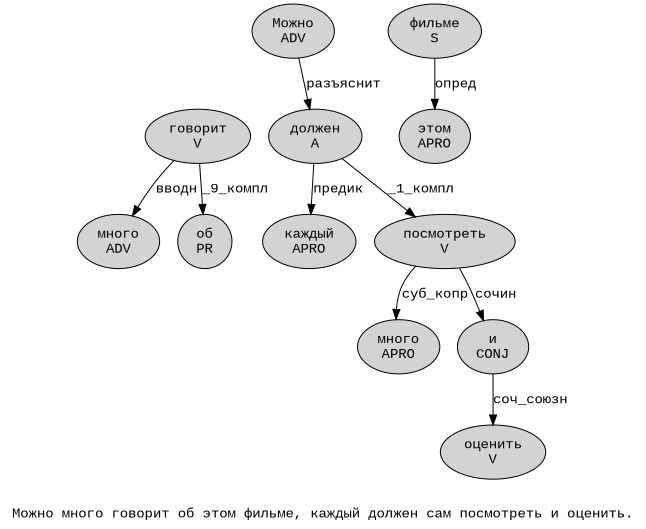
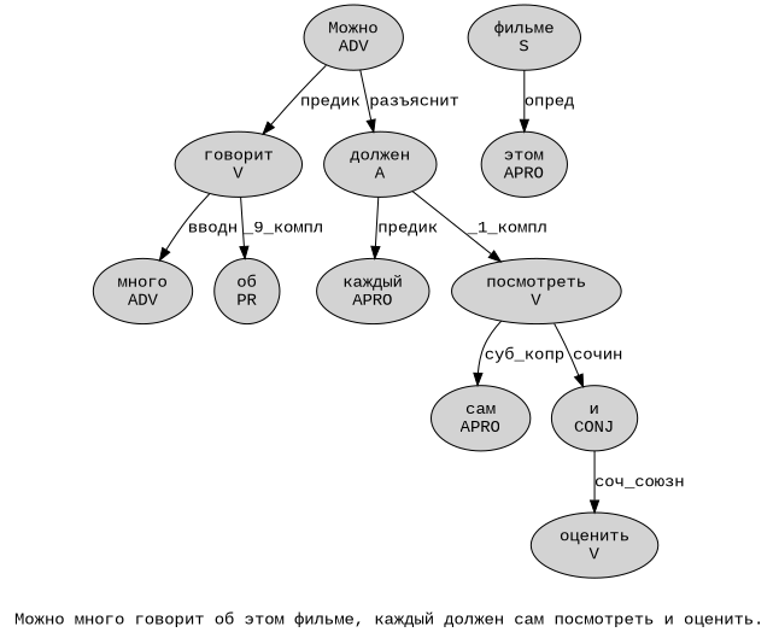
  digraph {
    fontname="Liberation Mono"
    label="Можно много говорит об этом фильме, каждый должен сам посмотреть и оценить."
    node [fillcolor=lightgray fontname="Liberation Mono" penwidth=1 shape=ellipse style=filled]
    edge [fontname="Liberation Mono"]
    n1 [label="Можно\nADV"]
    n2 [label="говорит\nV"]
    n3 [label="должен\nA"]
    n4 [label="много\nADV"]
    n5 [label="об\nPR"]
    n6 [label="каждый\nAPRO"]
    n7 [label="посмотреть\nV"]
    n8 [label="фильме\nS"]
    n9 [label="этом\nAPRO"]
-   n10 [label="много\nAPRO"]
+   n10 [label="сам\nAPRO"]
    n11 [label="и\nCONJ"]
    n12 [label="оценить\nV"]
+   n1 -> n2 [label="предик"]
    n1 -> n3 [label="разъяснит"]
    n2 -> n4 [label="вводн"]
    n2 -> n5 [label="_9_компл"]
    n3 -> n6 [label="предик"]
    n3 -> n7 [label="_1_компл"]
    n7 -> n10 [label="суб_копр"]
    n7 -> n11 [label="сочин"]
    n8 -> n9 [label="опред"]
    n11 -> n12 [label="соч_союзн"]
  }
